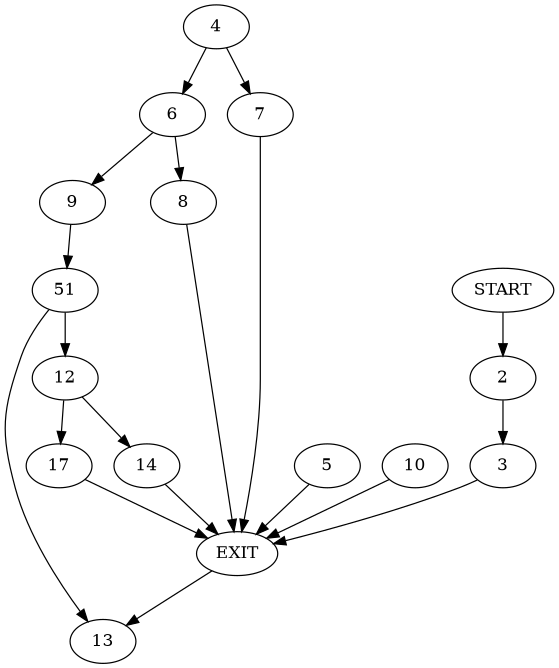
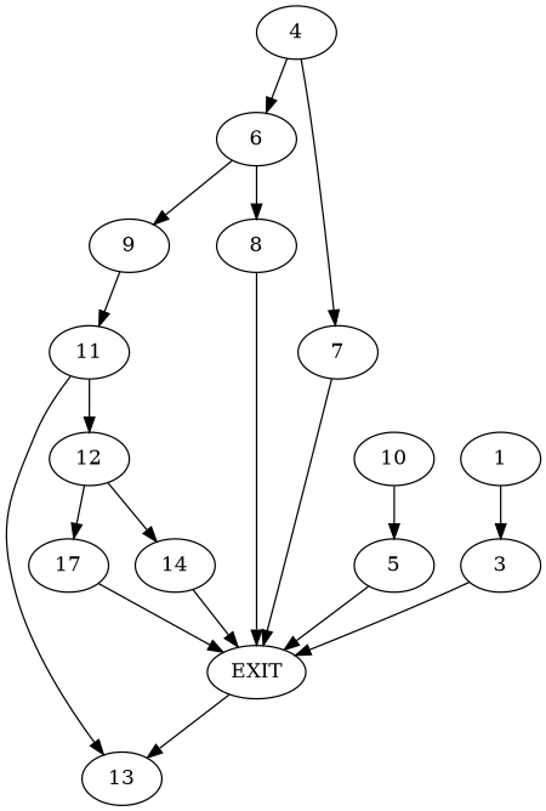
  digraph {
-   n1 [label=START]
-   1 [label=2]
+   1
    3
    n4 [label=EXIT]
    13
    4
    6
    7
    5
    8
    9
-   11 [label=51]
+   11
    10
    12
    14
    n16 [label=17]
-   n1 -> 1
    1 -> 3
    3 -> n4
    n4 -> 13
    4 -> 6
    4 -> 7
    6 -> 8
    6 -> 9
    7 -> n4
    5 -> n4
    8 -> n4
    9 -> 11
    11 -> 13
    11 -> 12
-   10 -> n4
+   10 -> 5
    12 -> 14
    12 -> n16
    14 -> n4
    n16 -> n4
  }
